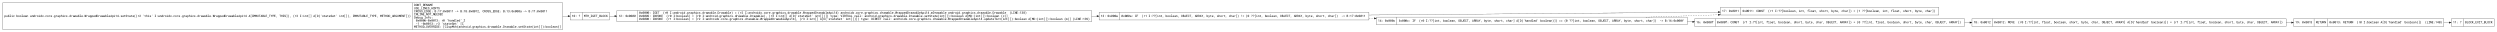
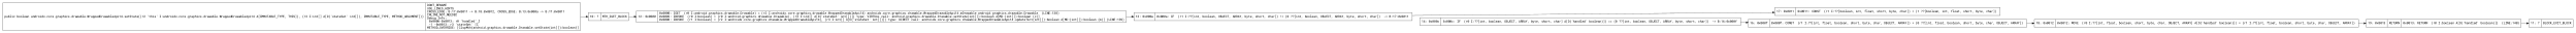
  digraph {
    fontname="Roboto Mono"
    rankdir=LR
    node [fontname="Roboto Mono" shape=record]
    edge [fontname="Roboto Mono"]
    n1 [label="{10\:\ ?|MTH_IGET_BLOCK\l}"]
    n2 [label="{12\:\ 0x0000|0x0000: IGET  (r0 I:android.graphics.drawable.Drawable) = (r2 I:androidx.core.graphics.drawable.WrappedDrawableApi14) androidx.core.graphics.drawable.WrappedDrawableApi14.mDrawable android.graphics.drawable.Drawable  (LINE:138)\l0x0002: INVOKE  (r0 I:boolean) = (r0 I:android.graphics.drawable.Drawable), (r3 I:int[] A[D('stateSet' int[])]) type: VIRTUAL call: android.graphics.drawable.Drawable.setState(int[]):boolean A[MD:(int[]):boolean (c)]\l0x0006: INVOKE  (r1 I:boolean) = (r2 I:androidx.core.graphics.drawable.WrappedDrawableApi14), (r3 I:int[] A[D('stateSet' int[])]) type: DIRECT call: androidx.core.graphics.drawable.WrappedDrawableApi14.updateTint(int[]):boolean A[MD:(int[]):boolean (m)] (LINE:139)\l}"]
    n3 [label="{13\:\ 0x000a|0x000a: IF  (r1 I:??[int, boolean, OBJECT, ARRAY, byte, short, char]) != (0 ??[int, boolean, OBJECT, ARRAY, byte, short, char])  \-\> B:17:0x0011 \l}"]
    n4 [label="{14\:\ 0x000c|0x000c: IF  (r0 I:??[int, boolean, OBJECT, ARRAY, byte, short, char] A[D('handled' boolean)]) == (0 ??[int, boolean, OBJECT, ARRAY, byte, short, char])  \-\> B:16:0x000f \l}"]
    n5 [label="{17\:\ 0x0011|0x0011: CONST  (r1 I:??[boolean, int, float, short, byte, char]) = (1 ??[boolean, int, float, short, byte, char]) \l}"]
    n6 [label="{16\:\ 0x000f|0x000f: CONST  (r1 I:??[int, float, boolean, short, byte, char, OBJECT, ARRAY]) = (0 ??[int, float, boolean, short, byte, char, OBJECT, ARRAY]) \l}"]
    n7 [label="{18\:\ 0x0012|0x0012: MOVE  (r0 I:??[int, float, boolean, short, byte, char, OBJECT, ARRAY] A[D('handled' boolean)]) = (r1 I:??[int, float, boolean, short, byte, char, OBJECT, ARRAY]) \l}"]
    n8 [label="{19\:\ 0x0013|RETURN\l|0x0013: RETURN  (r0 I:boolean A[D('handled' boolean)])  (LINE:140)\l}"]
    n9 [label="{11\:\ ?|BLOCK_EXIT_BLOCK\l}"]
    n10 [label="{public boolean androidx.core.graphics.drawable.WrappedDrawableApi14.setState((r2 'this' I:androidx.core.graphics.drawable.WrappedDrawableApi14 A[IMMUTABLE_TYPE, THIS]), (r3 I:int[] A[D('stateSet' int[]), IMMUTABLE_TYPE, METHOD_ARGUMENT]))  | DONT_RENAME\lUSE_LINES_HINTS\lCROSS_EDGE: B:17:0x0011 \-\> B:18:0x0012, CROSS_EDGE: B:13:0x000a \-\> B:17:0x0011\lINLINE_NOT_NEEDED\lDebug Info:\l  0x0006\-0x0013: r0 'handled' Z\l  \-1 \-0x0013: r3 'stateSet' [I\lMETHOD_OVERRIDE: [ClspMth\{android.graphics.drawable.Drawable.setState(int[]):boolean\}]\l}"]
    n1 -> n2
    n2 -> n3
-   n3 -> n4 [style=dashed]
    n3 -> n5
-   n4 -> n5 [style=dashed]
    n4 -> n6
    n6 -> n7
    n7 -> n8
    n8 -> n9
    n10 -> n1
  }
